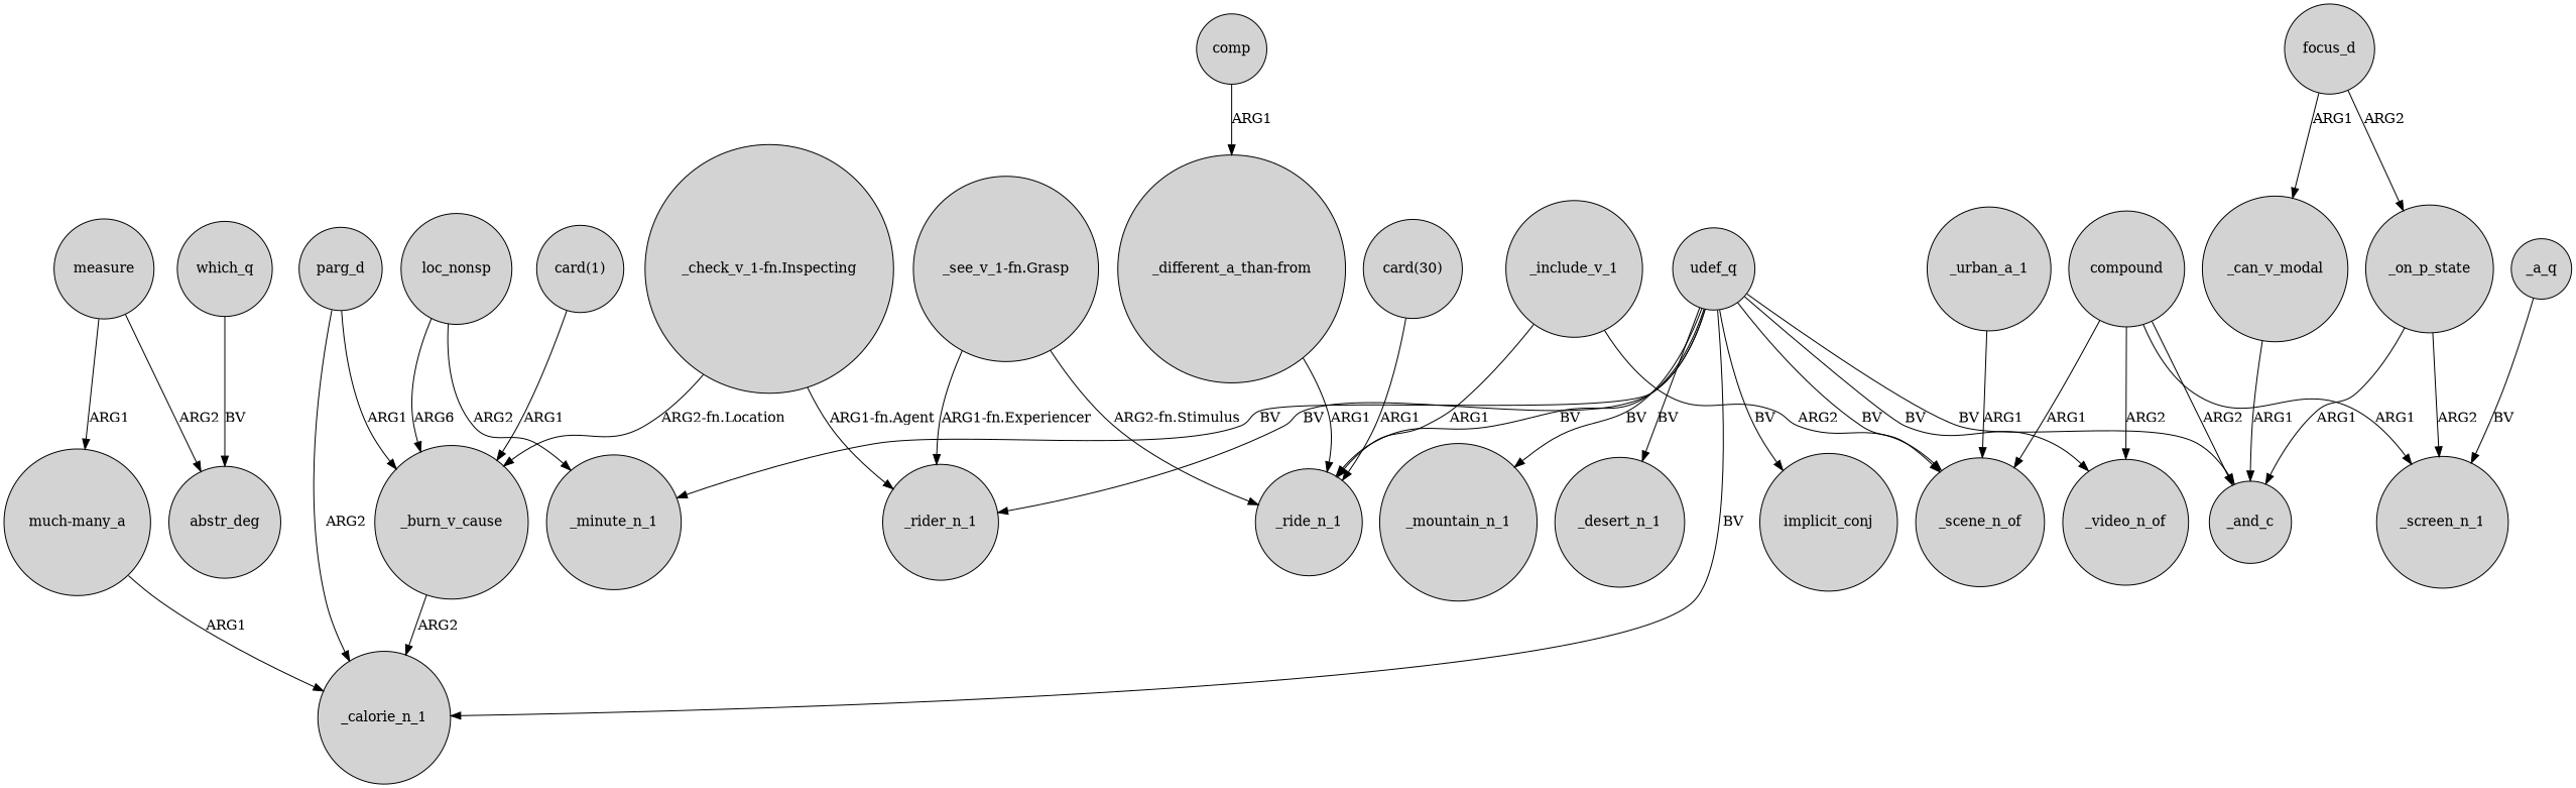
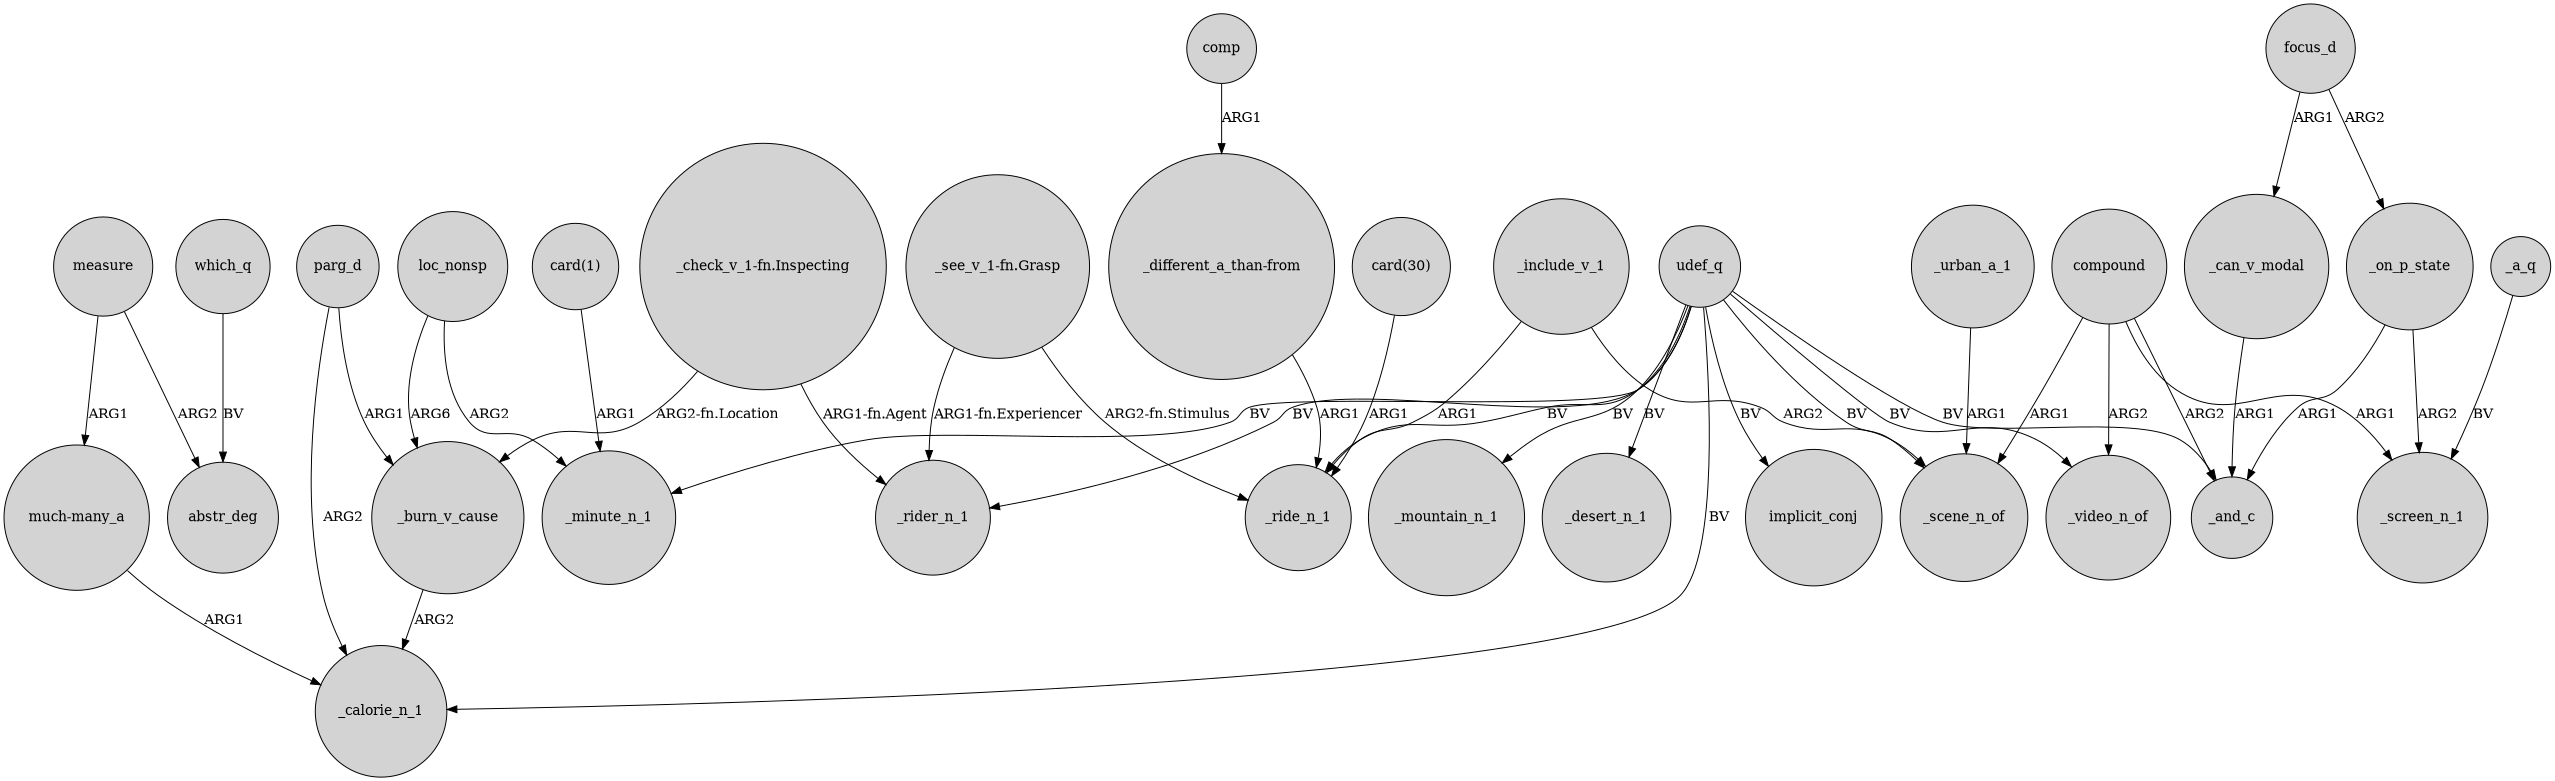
  digraph {
    node [shape=circle style=filled]
    measure
    abstr_deg
    "much-many_a"
    _calorie_n_1
    _include_v_1
    _scene_n_of
    _ride_n_1
    "_check_v_1-fn.Inspecting"
    _rider_n_1
    _burn_v_cause
    "_different_a_than-from"
    parg_d
    "card(30)"
    focus_d
    _on_p_state
    _can_v_modal
    _and_c
    _screen_n_1
    udef_q
    _minute_n_1
    implicit_conj
    _video_n_of
    _mountain_n_1
    _desert_n_1
    loc_nonsp
    compound
    comp
    which_q
    _a_q
    "card(1)"
    _urban_a_1
    "_see_v_1-fn.Grasp"
    measure -> abstr_deg [label=ARG2]
    measure -> "much-many_a" [label=ARG1]
    "much-many_a" -> _calorie_n_1 [label=ARG1]
    _include_v_1 -> _scene_n_of [label=ARG2]
    _include_v_1 -> _ride_n_1 [label=ARG1]
    "_check_v_1-fn.Inspecting" -> _rider_n_1 [label="ARG1-fn.Agent"]
    "_check_v_1-fn.Inspecting" -> _burn_v_cause [label="ARG2-fn.Location"]
    _burn_v_cause -> _calorie_n_1 [label=ARG2]
    "_different_a_than-from" -> _ride_n_1 [label=ARG1]
    parg_d -> _calorie_n_1 [label=ARG2]
    parg_d -> _burn_v_cause [label=ARG1]
    "card(30)" -> _ride_n_1 [label=ARG1]
    focus_d -> _on_p_state [label=ARG2]
    focus_d -> _can_v_modal [label=ARG1]
    _on_p_state -> _and_c [label=ARG1]
    _on_p_state -> _screen_n_1 [label=ARG2]
    _can_v_modal -> _and_c [label=ARG1]
    udef_q -> _calorie_n_1 [label=BV]
    udef_q -> _scene_n_of [label=BV]
    udef_q -> _ride_n_1 [label=BV]
    udef_q -> _rider_n_1 [label=BV]
    udef_q -> _and_c [label=BV]
    udef_q -> _minute_n_1 [label=BV]
    udef_q -> implicit_conj [label=BV]
    udef_q -> _video_n_of [label=BV]
    udef_q -> _mountain_n_1 [label=BV]
    udef_q -> _desert_n_1 [label=BV]
    loc_nonsp -> _burn_v_cause [label=ARG6]
    loc_nonsp -> _minute_n_1 [label=ARG2]
    compound -> _scene_n_of [label=ARG1]
    compound -> _and_c [label=ARG2]
    compound -> _screen_n_1 [label=ARG1]
    compound -> _video_n_of [label=ARG2]
    comp -> "_different_a_than-from" [label=ARG1]
    which_q -> abstr_deg [label=BV]
    _a_q -> _screen_n_1 [label=BV]
-   "card(1)" -> _burn_v_cause [label=ARG1]
+   "card(1)" -> _minute_n_1 [label=ARG1]
    _urban_a_1 -> _scene_n_of [label=ARG1]
    "_see_v_1-fn.Grasp" -> _ride_n_1 [label="ARG2-fn.Stimulus"]
    "_see_v_1-fn.Grasp" -> _rider_n_1 [label="ARG1-fn.Experiencer"]
  }
